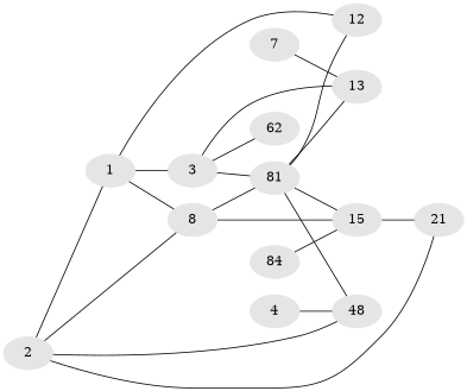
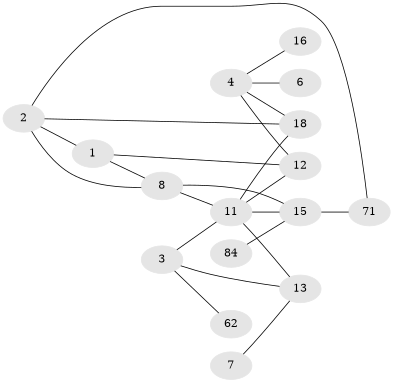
  graph {
    fontname="DejaVu Serif"
    rankdir=LR
    node [color=gray90 fontname="DejaVu Serif" style=filled]
    edge [fontname="DejaVu Serif" weight=1.0]
    1
    3
    8
    12
-   11 [label=81]
+   11
    13
    n7 [label=62]
    15
    2
-   18 [label=48]
-   21
+   18
+   21 [label=71]
    7
    4
+   6
+   16
    n16 [label=84]
-   1 -- 3 [weight=3.0]
    1 -- 8
    1 -- 12
    3 -- 11 [weight=2.0]
    3 -- 13
    3 -- n7
    8 -- 11
    8 -- 15
    11 -- 12
    11 -- 13
    11 -- 15 [weight=2.0]
    11 -- 18 [weight=2.0]
    15 -- 21 [weight=2.0]
    2 -- 1
    2 -- 8
    2 -- 18 [weight=2.0]
    2 -- 21
    7 -- 13
+   4 -- 12
    4 -- 18 [weight=2.0]
+   4 -- 6
+   4 -- 16
    n16 -- 15
  }
